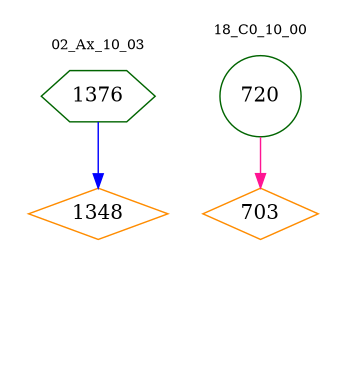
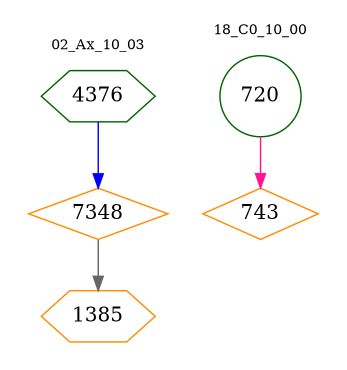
  digraph {
    node [color=darkorange shape=hexagon]
-   n1 [color=darkgreen label=1376]
-   n2 [label=1348 shape=diamond]
+   n1 [color=darkgreen label=4376]
+   n2 [label=7348 shape=diamond]
+   n3 [label=1385]
    n4 [color=darkgreen label=720 shape=circle]
-   n5 [label=703 shape=diamond]
+   n5 [label=743 shape=diamond]
    subgraph cluster_1 {
      color=white
      fontsize=10
      label="02_Ax_10_03"
      n1
      n2
+     n3
    }
    subgraph cluster_2 {
      color=white
      fontsize=10
      label="18_C0_10_00"
      n4
      n5
    }
    n1 -> n2 [color=blue]
+   n2 -> n3 [color=gray40]
    n4 -> n5 [color=deeppink]
  }
